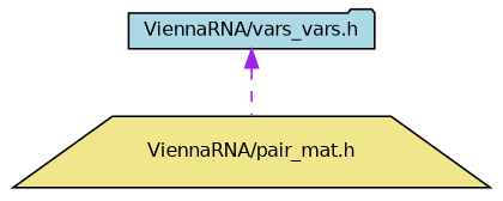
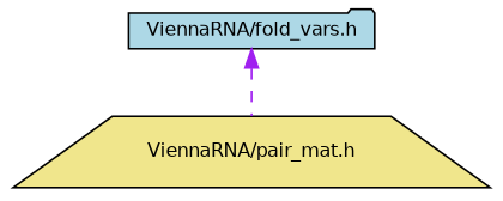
  digraph {
    node [color=black fontname=Helvetica fontsize=10 style=filled]
-   n1 [fillcolor=lightblue fontcolor=black height=0.2 label="ViennaRNA/vars_vars.h" shape=folder width=0.4]
+   n1 [fillcolor=lightblue fontcolor=black height=0.2 label="ViennaRNA/fold_vars.h" shape=folder width=0.4]
    n2 [height=0.2 label="ViennaRNA/pair_mat.h" shape=trapezium width=0.4 fillcolor=khaki]
    n1 -> n2 [color=purple dir=back fontname=Helvetica fontsize=10 labelfontname=Helvetica labelfontsize=10 style=dashed]
  }
